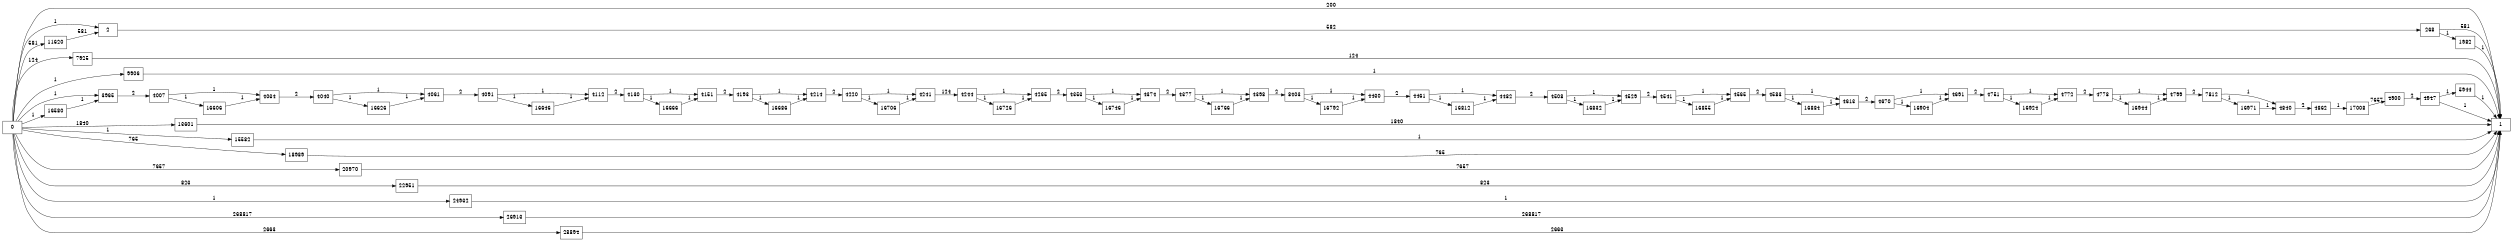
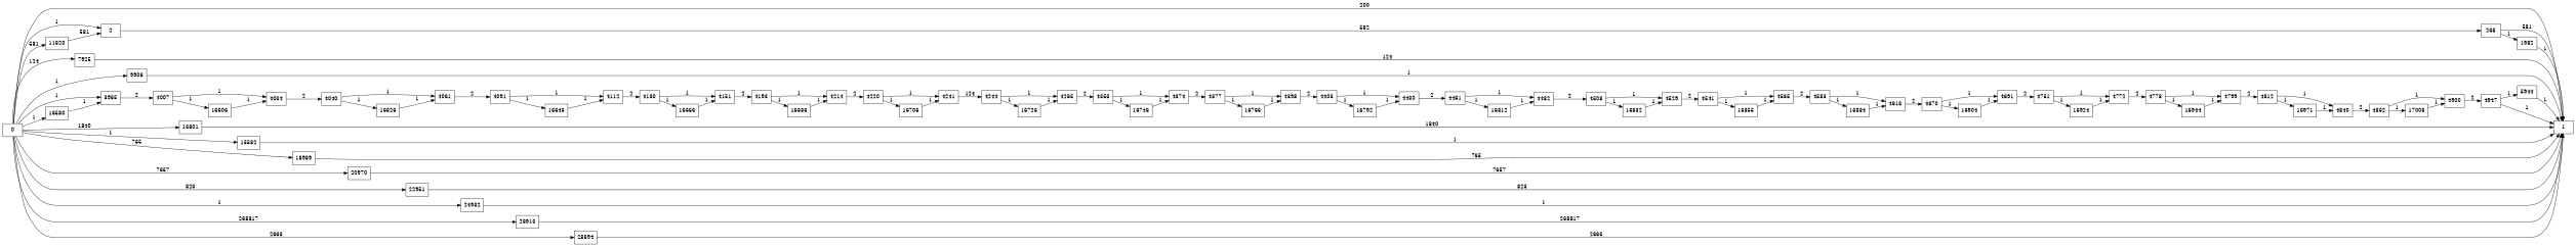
  digraph {
    rankdir=LR
    node [shape=rectangle]
    2
    268
    1
    1982
    3965
    4007
    4034
    16606
    4040
    4061
    16626
    4091
    4112
    16646
    4130
    4151
    16666
    4193
    4214
    16686
    4220
    4241
    16706
    4244
    4265
    16726
    4353
    4374
    16746
    4377
    4398
    16766
-   4403 [label=8403]
+   4403
    4430
    16792
    4461
    4482
    16812
    4508
    4529
    16832
    4541
    4565
    16855
    4583
    4613
    16884
    4670
    4691
    16904
    4751
    4772
    16924
    4778
    4799
    16944
-   4812 [label=7812]
+   4812
    4840
    16971
    4862
    4900
    17008
    4947
    5944
    7925
    9906
    11620
    13601
    15582
    16580
    18989
    20970
    22951
    24932
    26913
    28894
    0
    2 -> 268 [label=582]
    268 -> 1 [label=581]
    268 -> 1982 [label=1]
    1982 -> 1 [label=1]
    3965 -> 4007 [label=2]
    4007 -> 4034 [label=1]
    4007 -> 16606 [label=1]
    4034 -> 4040 [label=2]
    16606 -> 4034 [label=1]
    4040 -> 4061 [label=1]
    4040 -> 16626 [label=1]
    4061 -> 4091 [label=2]
    16626 -> 4061 [label=1]
    4091 -> 4112 [label=1]
    4091 -> 16646 [label=1]
    4112 -> 4130 [label=2]
    16646 -> 4112 [label=1]
    4130 -> 4151 [label=1]
    4130 -> 16666 [label=1]
    4151 -> 4193 [label=2]
    16666 -> 4151 [label=1]
    4193 -> 4214 [label=1]
    4193 -> 16686 [label=1]
    4214 -> 4220 [label=2]
    16686 -> 4214 [label=1]
    4220 -> 4241 [label=1]
    4220 -> 16706 [label=1]
    4241 -> 4244 [label=124]
    16706 -> 4241 [label=1]
    4244 -> 4265 [label=1]
    4244 -> 16726 [label=1]
    4265 -> 4353 [label=2]
    16726 -> 4265 [label=1]
    4353 -> 4374 [label=1]
    4353 -> 16746 [label=1]
    4374 -> 4377 [label=2]
    16746 -> 4374 [label=1]
    4377 -> 4398 [label=1]
    4377 -> 16766 [label=1]
    4398 -> 4403 [label=2]
    16766 -> 4398 [label=1]
    4403 -> 4430 [label=1]
    4403 -> 16792 [label=1]
    4430 -> 4461 [label=2]
    16792 -> 4430 [label=1]
    4461 -> 4482 [label=1]
    4461 -> 16812 [label=1]
    4482 -> 4508 [label=2]
    16812 -> 4482 [label=1]
    4508 -> 4529 [label=1]
    4508 -> 16832 [label=1]
    4529 -> 4541 [label=2]
    16832 -> 4529 [label=1]
    4541 -> 4565 [label=1]
    4541 -> 16855 [label=1]
    4565 -> 4583 [label=2]
    16855 -> 4565 [label=1]
    4583 -> 4613 [label=1]
    4583 -> 16884 [label=1]
    4613 -> 4670 [label=2]
    16884 -> 4613 [label=1]
    4670 -> 4691 [label=1]
    4670 -> 16904 [label=1]
    4691 -> 4751 [label=2]
    16904 -> 4691 [label=1]
    4751 -> 4772 [label=1]
    4751 -> 16924 [label=1]
    4772 -> 4778 [label=2]
    16924 -> 4772 [label=1]
    4778 -> 4799 [label=1]
    4778 -> 16944 [label=1]
    4799 -> 4812 [label=2]
    16944 -> 4799 [label=1]
    4812 -> 4840 [label=1]
    4812 -> 16971 [label=1]
    4840 -> 4862 [label=2]
    16971 -> 4840 [label=1]
+   4862 -> 4900 [label=1]
    4862 -> 17008 [label=1]
    4900 -> 4947 [label=2]
-   17008 -> 4900 [label=7657]
+   17008 -> 4900 [label=1]
    4947 -> 1 [label=1]
    4947 -> 5944 [label=1]
    5944 -> 1 [label=1]
    7925 -> 1 [label=124]
    9906 -> 1 [label=1]
    11620 -> 2 [label=581]
    13601 -> 1 [label=1840]
    15582 -> 1 [label=1]
    16580 -> 3965 [label=1]
    18989 -> 1 [label=765]
    20970 -> 1 [label=7657]
    22951 -> 1 [label=823]
    24932 -> 1 [label=1]
    26913 -> 1 [label=268817]
    28894 -> 1 [label=2663]
    0 -> 2 [label=1]
    0 -> 1 [label=200]
    0 -> 3965 [label=1]
    0 -> 7925 [label=124]
    0 -> 9906 [label=1]
    0 -> 11620 [label=581]
    0 -> 13601 [label=1840]
    0 -> 15582 [label=1]
    0 -> 16580 [label=1]
    0 -> 18989 [label=765]
    0 -> 20970 [label=7657]
    0 -> 22951 [label=823]
    0 -> 24932 [label=1]
    0 -> 26913 [label=268817]
    0 -> 28894 [label=2663]
  }
